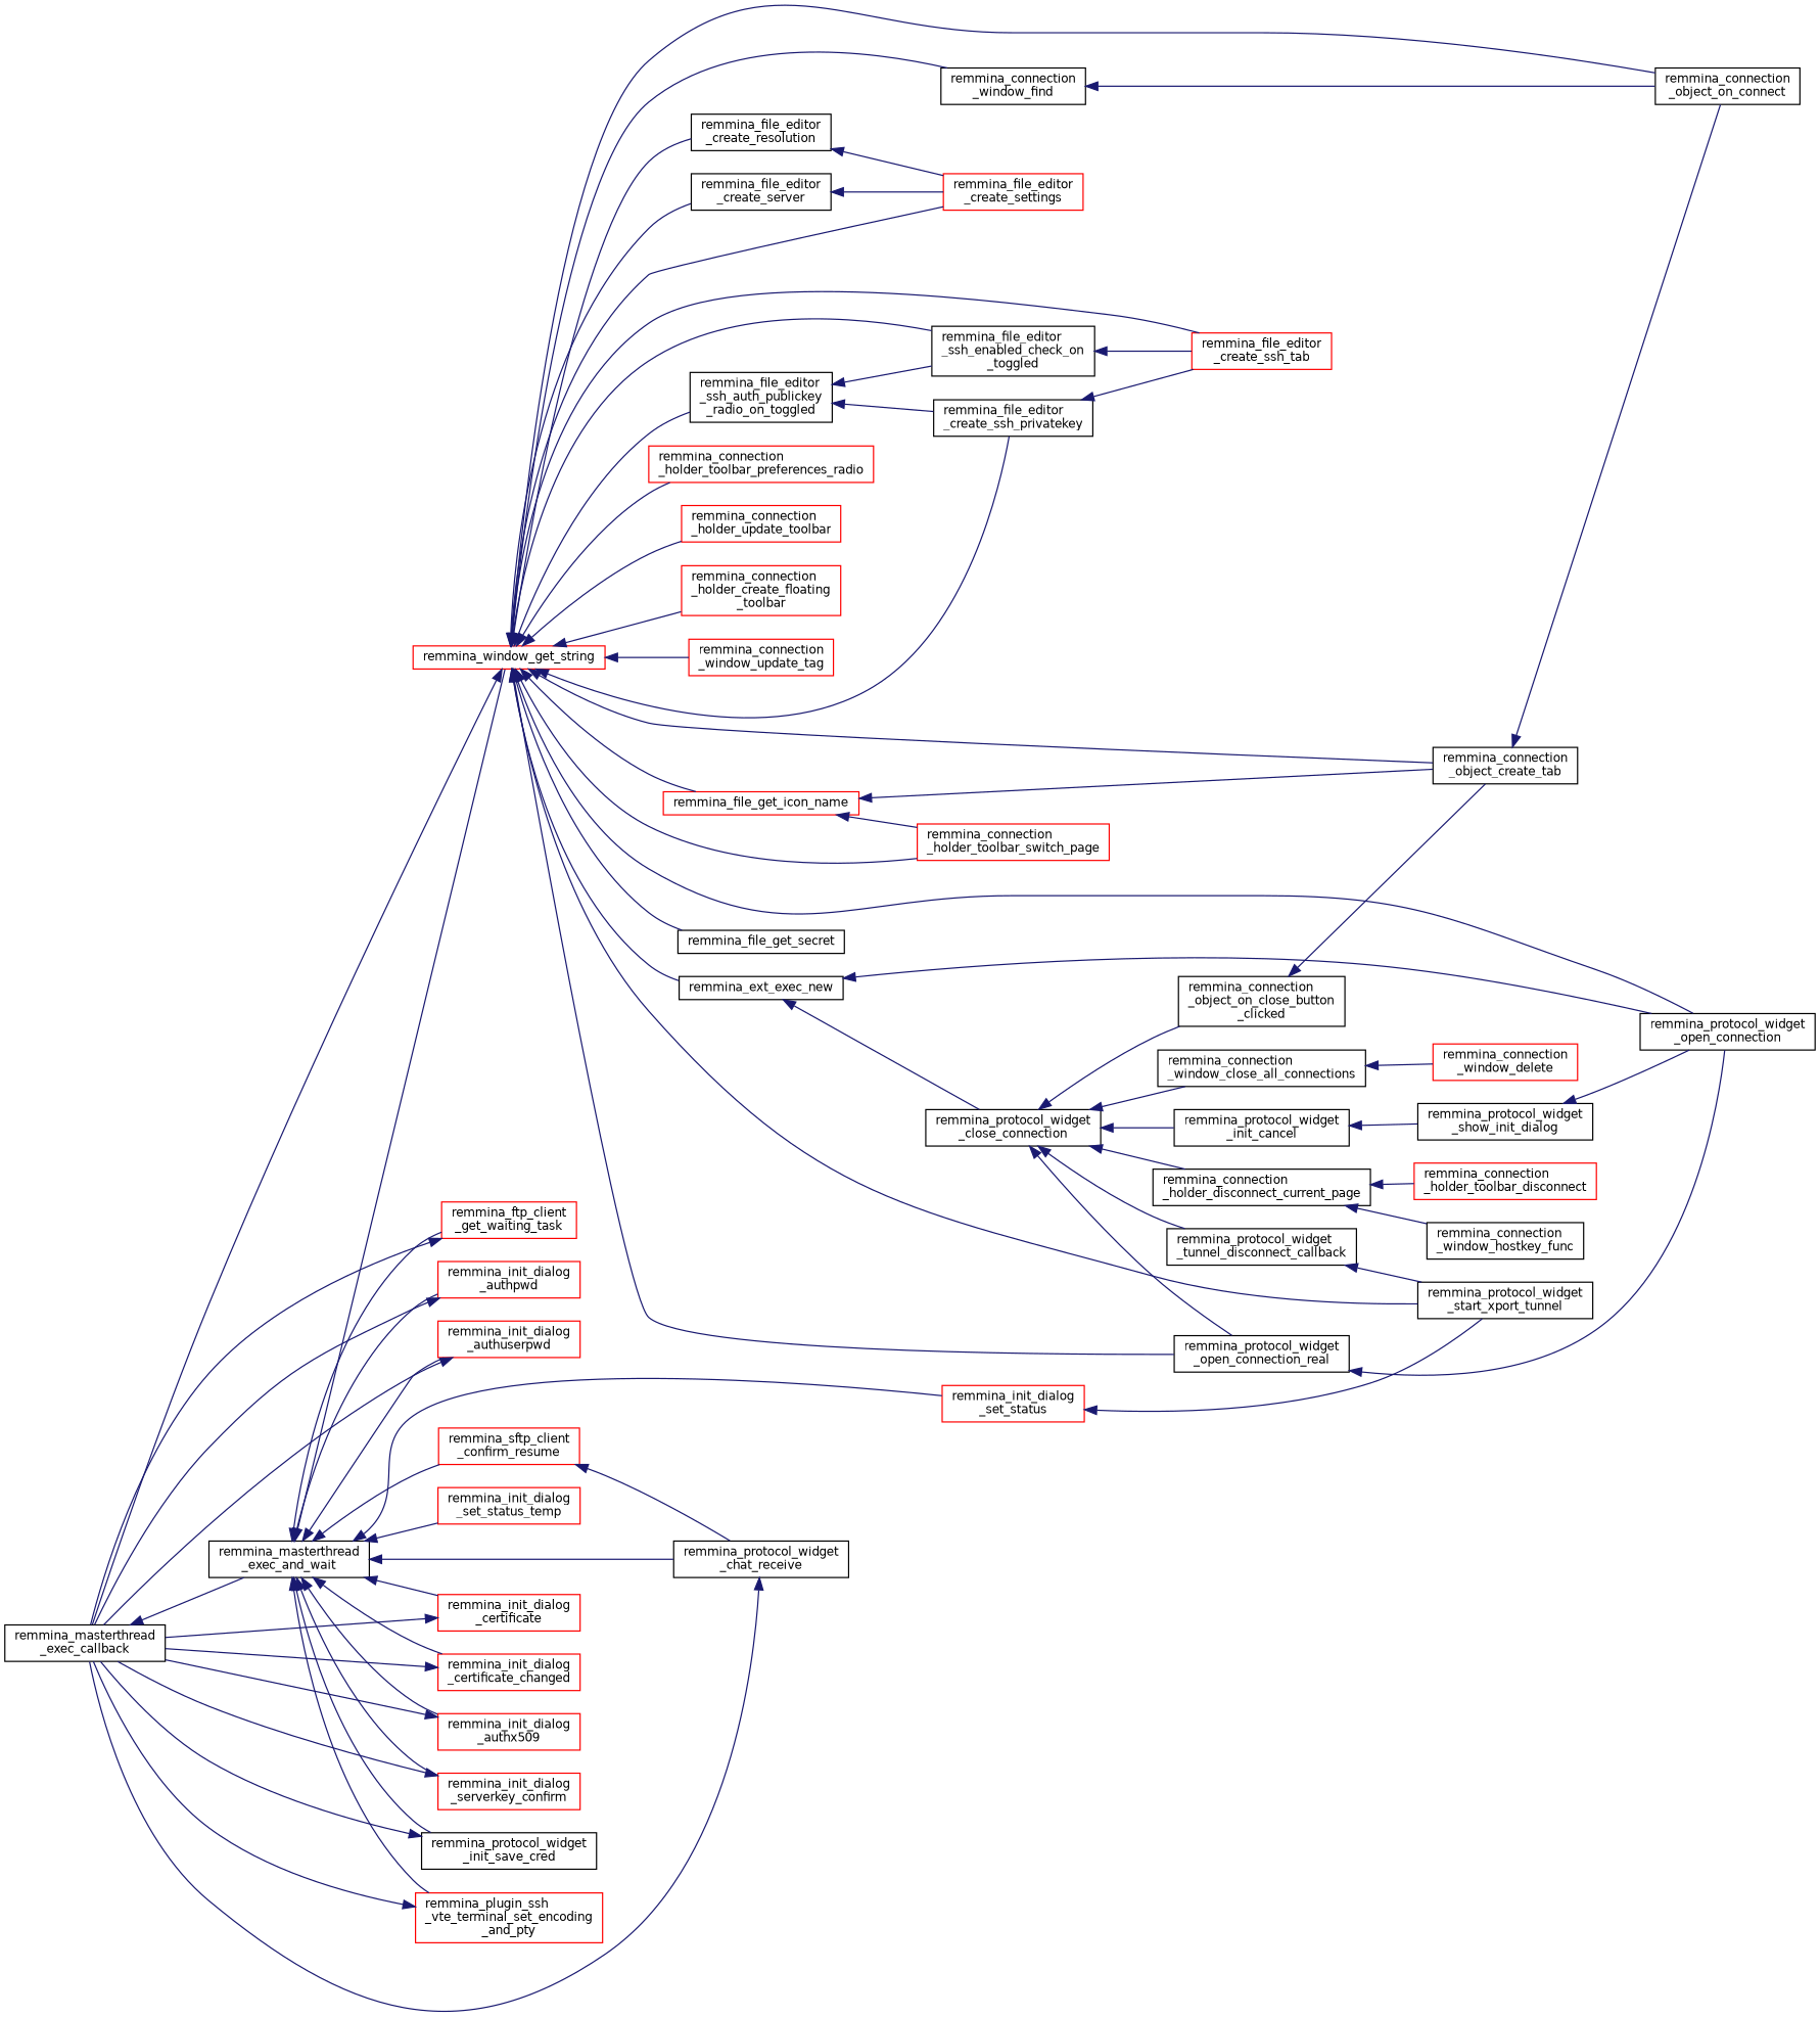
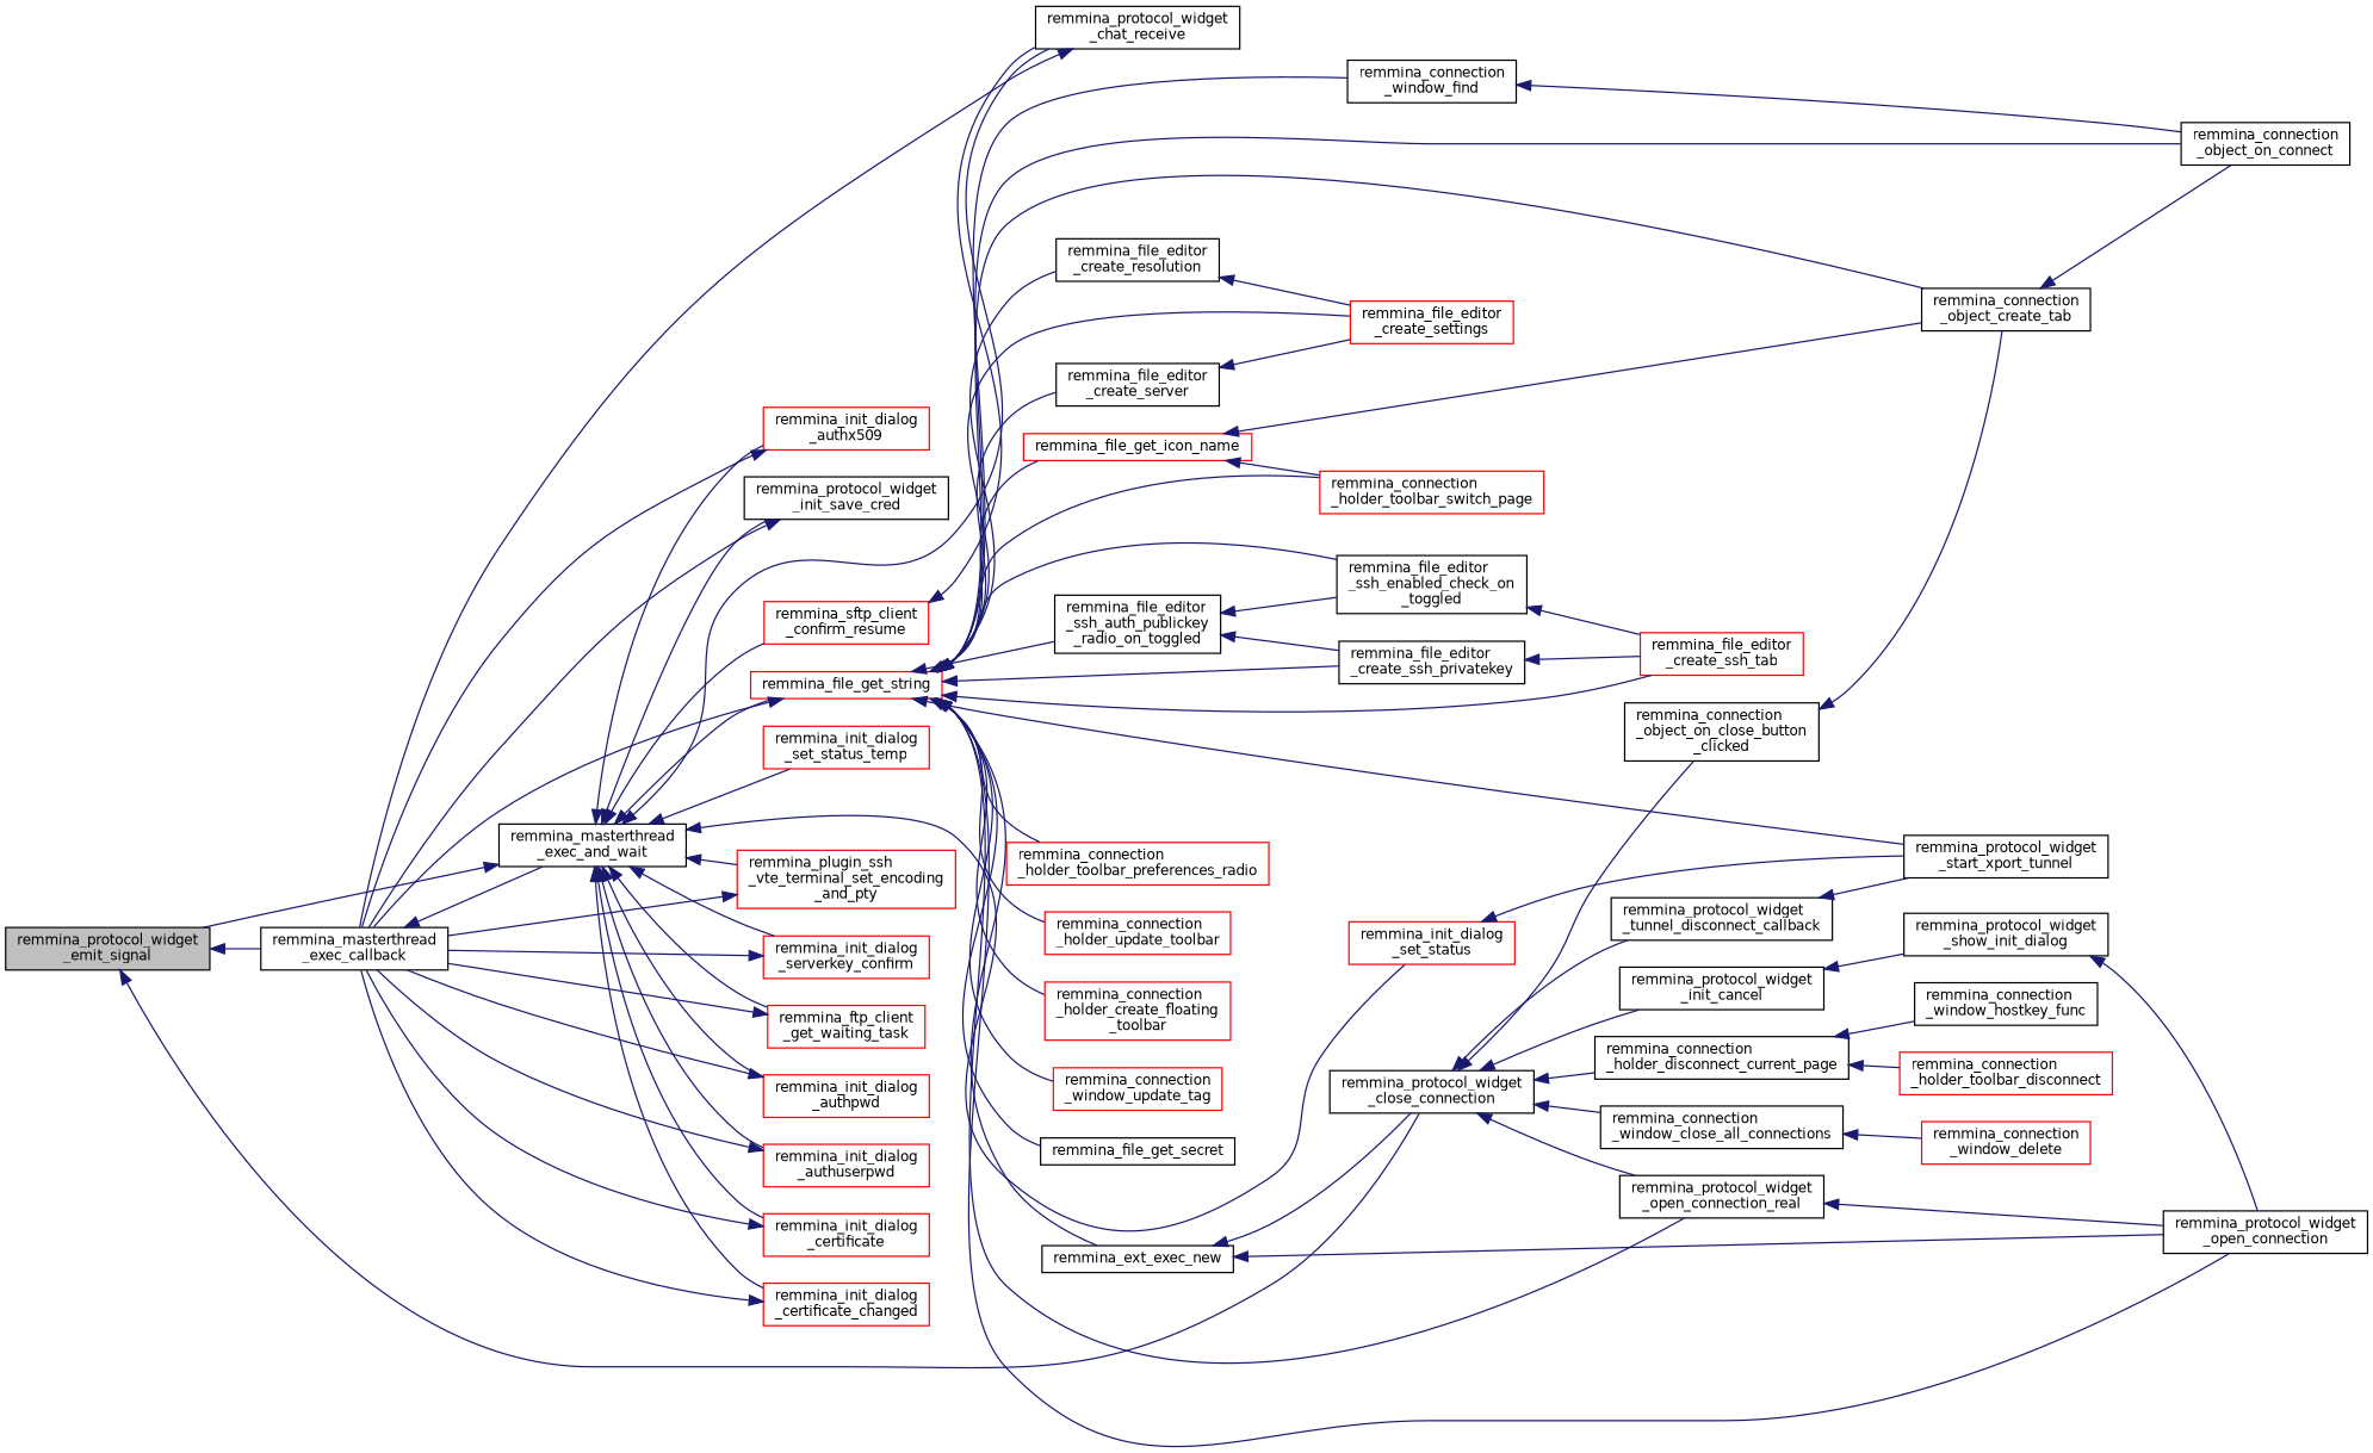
  digraph {
    rankdir=LR
    node [color=black fillcolor=white fontname=Helvetica fontsize=10 shape=record style=filled]
    edge [color=midnightblue dir=back fontname=Helvetica fontsize=10 labelfontname=Helvetica labelfontsize=10 style=solid]
+   n1 [fillcolor=grey75 fontcolor=black height=0.2 label="remmina_protocol_widget\l_emit_signal" width=0.4]
    n2 [height=0.2 label="remmina_masterthread\l_exec_callback" width=0.4]
    n3 [height=0.2 label="remmina_protocol_widget\l_close_connection" width=0.4]
    n4 [height=0.2 label="remmina_masterthread\l_exec_and_wait" width=0.4]
    n5 [height=0.2 label="remmina_protocol_widget\l_open_connection_real" width=0.4]
    n6 [height=0.2 label="remmina_connection\l_holder_disconnect_current_page" width=0.4]
    n7 [height=0.2 label="remmina_connection\l_window_close_all_connections" width=0.4]
    n8 [height=0.2 label="remmina_connection\l_object_on_close_button\l_clicked" width=0.4]
    n9 [height=0.2 label="remmina_protocol_widget\l_init_cancel" width=0.4]
    n10 [height=0.2 label="remmina_protocol_widget\l_tunnel_disconnect_callback" width=0.4]
-   n11 [color=red height=0.2 label=remmina_window_get_string width=0.4]
+   n11 [color=red height=0.2 label=remmina_file_get_string width=0.4]
    n12 [color=red height=0.2 label="remmina_ftp_client\l_get_waiting_task" width=0.4]
    n13 [color=red height=0.2 label="remmina_init_dialog\l_set_status" width=0.4]
    n14 [color=red height=0.2 label="remmina_init_dialog\l_set_status_temp" width=0.4]
    n15 [color=red height=0.2 label="remmina_init_dialog\l_authpwd" width=0.4]
    n16 [color=red height=0.2 label="remmina_init_dialog\l_authuserpwd" width=0.4]
    n17 [color=red height=0.2 label="remmina_init_dialog\l_certificate" width=0.4]
    n18 [color=red height=0.2 label="remmina_init_dialog\l_certificate_changed" width=0.4]
    n19 [color=red height=0.2 label="remmina_init_dialog\l_authx509" width=0.4]
    n20 [color=red height=0.2 label="remmina_init_dialog\l_serverkey_confirm" width=0.4]
    n21 [height=0.2 label="remmina_protocol_widget\l_init_save_cred" width=0.4]
    n22 [height=0.2 label="remmina_protocol_widget\l_chat_receive" width=0.4]
    n23 [color=red height=0.2 label="remmina_sftp_client\l_confirm_resume" width=0.4]
    n24 [color=red height=0.2 label="remmina_plugin_ssh\l_vte_terminal_set_encoding\l_and_pty" width=0.4]
    n25 [color=red height=0.2 label="remmina_connection\l_holder_toolbar_switch_page" width=0.4]
    n26 [color=red height=0.2 label="remmina_connection\l_holder_toolbar_preferences_radio" width=0.4]
    n27 [color=red height=0.2 label="remmina_connection\l_holder_update_toolbar" width=0.4]
    n28 [color=red height=0.2 label="remmina_connection\l_holder_create_floating\l_toolbar" width=0.4]
    n29 [color=red height=0.2 label="remmina_connection\l_window_update_tag" width=0.4]
    n30 [height=0.2 label="remmina_connection\l_object_create_tab" width=0.4]
    n31 [height=0.2 label="remmina_connection\l_object_on_connect" width=0.4]
    n32 [height=0.2 label="remmina_connection\l_window_find" width=0.4]
    n33 [height=0.2 label=remmina_ext_exec_new width=0.4]
    n34 [height=0.2 label="remmina_protocol_widget\l_open_connection" width=0.4]
    n35 [height=0.2 label="remmina_protocol_widget\l_start_xport_tunnel" width=0.4]
    n36 [height=0.2 label=remmina_file_get_secret width=0.4]
    n37 [color=red height=0.2 label=remmina_file_get_icon_name width=0.4]
    n38 [height=0.2 label="remmina_file_editor\l_ssh_auth_publickey\l_radio_on_toggled" width=0.4]
    n39 [height=0.2 label="remmina_file_editor\l_ssh_enabled_check_on\l_toggled" width=0.4]
    n40 [color=red height=0.2 label="remmina_file_editor\l_create_ssh_tab" width=0.4]
    n41 [height=0.2 label="remmina_file_editor\l_create_ssh_privatekey" width=0.4]
    n42 [height=0.2 label="remmina_file_editor\l_create_server" width=0.4]
    n43 [color=red height=0.2 label="remmina_file_editor\l_create_settings" width=0.4]
    n44 [height=0.2 label="remmina_file_editor\l_create_resolution" width=0.4]
    n45 [color=red height=0.2 label="remmina_connection\l_holder_toolbar_disconnect" width=0.4]
    n46 [height=0.2 label="remmina_connection\l_window_hostkey_func" width=0.4]
    n47 [color=red height=0.2 label="remmina_connection\l_window_delete" width=0.4]
    n48 [height=0.2 label="remmina_protocol_widget\l_show_init_dialog" width=0.4]
+   n1 -> n2
+   n1 -> n3
    n2 -> n4
    n3 -> n5
    n3 -> n6
    n3 -> n7
    n3 -> n8
    n3 -> n9
    n3 -> n10
+   n4 -> n1
    n4 -> n11
    n4 -> n12
    n4 -> n13
    n4 -> n14
    n4 -> n15
    n4 -> n16
    n4 -> n17
    n4 -> n18
    n4 -> n19
    n4 -> n20
    n4 -> n21
    n4 -> n22
    n4 -> n23
    n4 -> n24
    n5 -> n34
    n6 -> n45
    n6 -> n46
    n7 -> n47
    n8 -> n30
    n9 -> n48
    n10 -> n35
    n11 -> n2
    n11 -> n5
    n11 -> n25
    n11 -> n26
    n11 -> n27
    n11 -> n28
    n11 -> n29
    n11 -> n30
    n11 -> n31
    n11 -> n32
    n11 -> n33
    n11 -> n34
    n11 -> n35
    n11 -> n36
    n11 -> n37
    n11 -> n38
    n11 -> n39
    n11 -> n40
    n11 -> n41
    n11 -> n42
    n11 -> n43
    n11 -> n44
    n12 -> n2
    n13 -> n35
    n15 -> n2
    n16 -> n2
    n17 -> n2
    n18 -> n2
    n19 -> n2
    n20 -> n2
    n21 -> n2
    n22 -> n2
    n23 -> n22
    n24 -> n2
    n30 -> n31
    n32 -> n31
    n33 -> n3
    n33 -> n34
    n37 -> n25
    n37 -> n30
    n38 -> n39
    n38 -> n41
    n39 -> n40
    n41 -> n40
    n42 -> n43
    n44 -> n43
    n48 -> n34
  }
